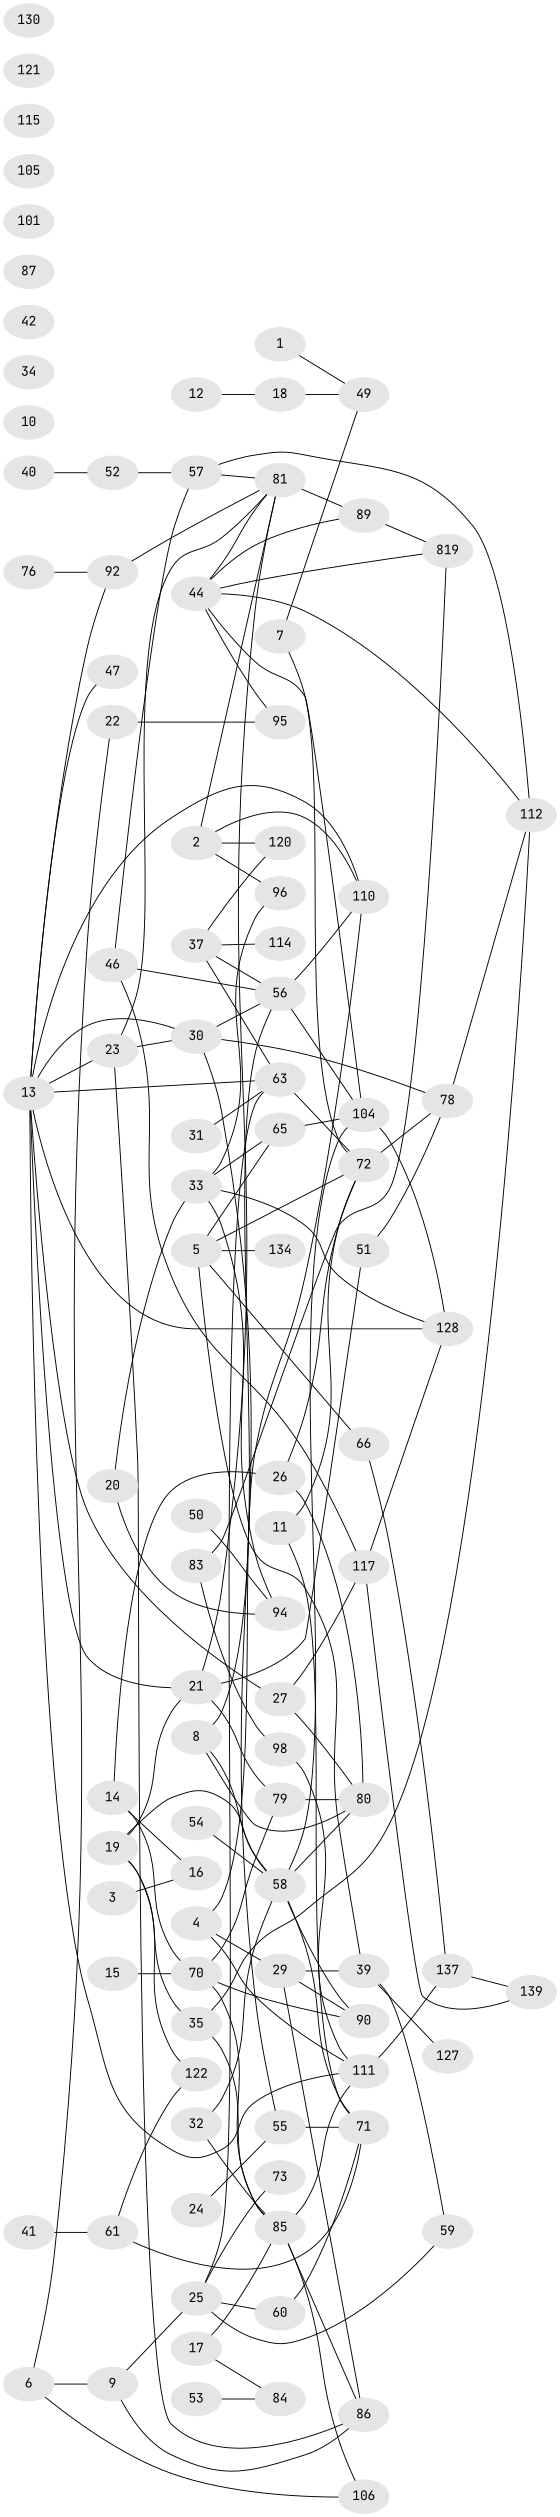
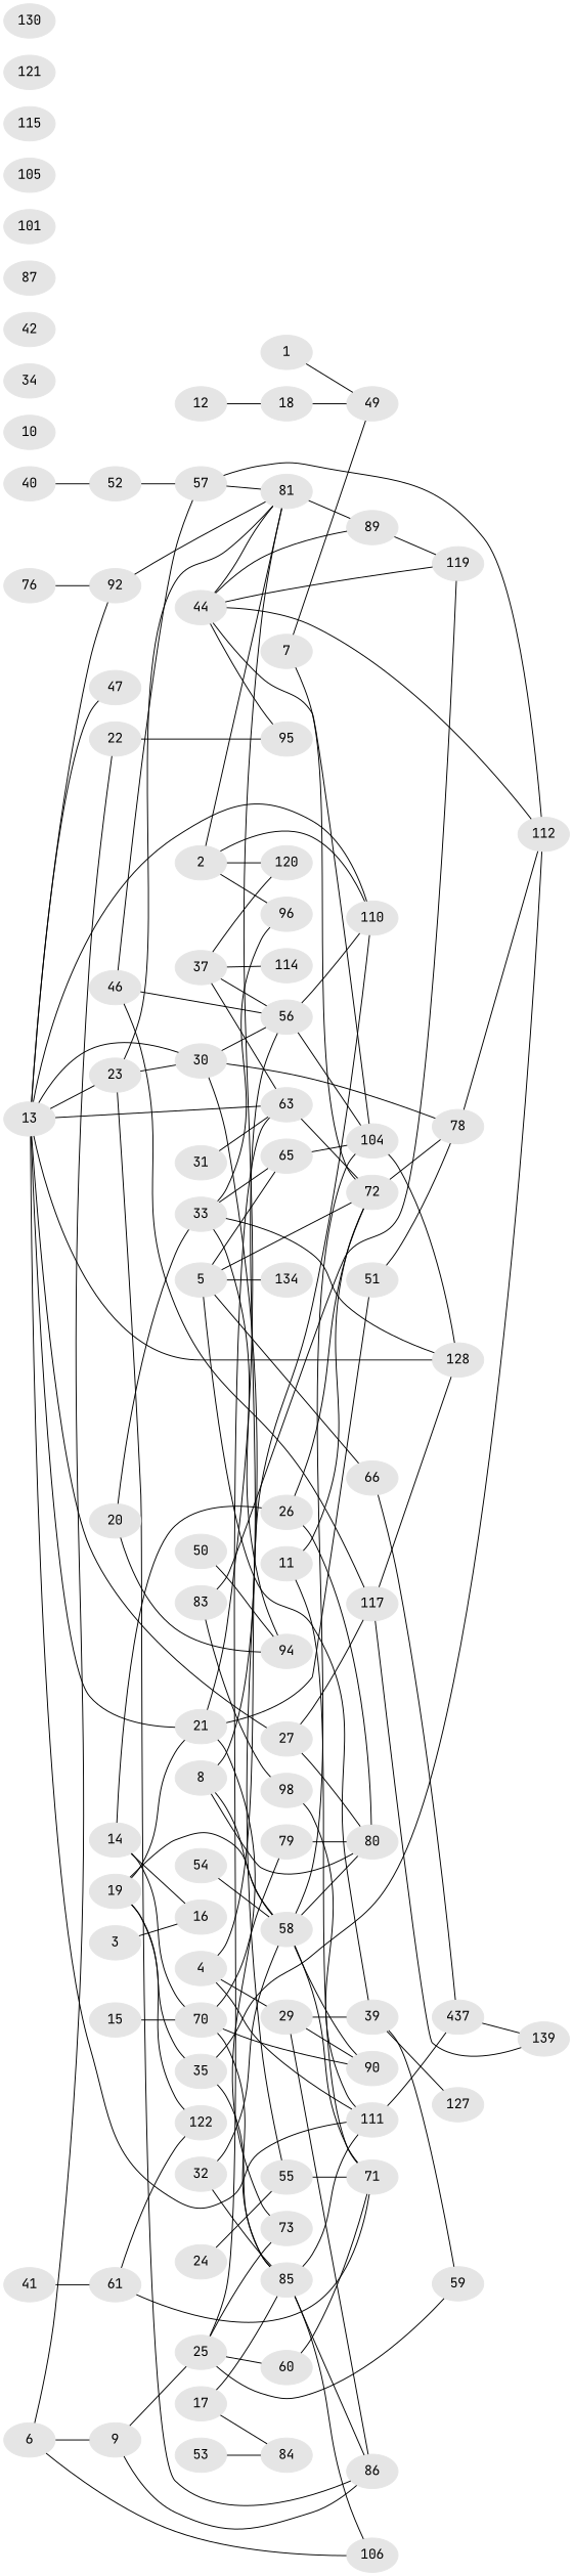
  graph {
    fontname="JetBrains Mono"
    rankdir=LR
    node [color=gray90 fontname="JetBrains Mono" style=filled]
    edge [fontname="JetBrains Mono"]
    49 [super="+109"]
    1
    2 [super="+100"]
    81 [super="+93"]
    96
    110 [super="+135"]
    120
    89
    3 [super="+38"]
    16
    29 [super="+82"]
    39 [super="+118"]
    86
    90
    4
    111
-   137
+   137 [label=437]
    5 [super="+36"]
    65
    66
    72 [super="+126"]
    134
    59
    127
    104 [super="+116"]
    78 [super="+138"]
    6 [super="+99"]
    9 [super="+88"]
    22
    106
    25 [super="+28"]
    95
    7 [super="+75"]
    56 [super="+107"]
    8
    58 [super="+68"]
    80 [super="+124"]
    71 [super="+125"]
    63
    73
    60 [super="+141"]
    10
    11
    12
    18
    13 [super="+43"]
    21 [super="+74"]
    23 [super="+45"]
    27 [super="+140"]
    30 [super="+103"]
    47
    92
    128 [super="+132"]
    51
    117 [super="+131"]
    55
    14 [super="+48"]
    26
    70 [super="+142"]
    85 [super="+108"]
    79
    15
    84 [super="+113"]
    17
    19
    35
    122
    112
    20 [super="+129"]
    33 [super="+77"]
    94
    24 [super="+97"]
    139
    31 [super="+69"]
    32
    34
    37 [super="+123"]
    114
    52 [super="+91"]
    57 [super="+64"]
    40
    61 [super="+67"]
    41
    42
    44 [super="+62"]
-   119 [super="+133" label=819]
+   119 [super="+133"]
    46
    50
    53
    54
    76
    83
    98
    87 [super="+102"]
    101
    105
    115
    121
    130
    1 -- 49
    2 -- 81
    2 -- 96
    2 -- 110
    2 -- 120 [weight=2]
    81 -- 89
    89 -- 119
    3 -- 16
    29 -- 39
    29 -- 86
    29 -- 90
    39 -- 59
    39 -- 127
    4 -- 110
    4 -- 29
    4 -- 111
    111 -- 137
    137 -- 139
    5 -- 39
    5 -- 65
    5 -- 66
    5 -- 72
    5 -- 134
    65 -- 104
    66 -- 137
    72 -- 78
    104 -- 128
    78 -- 112
    6 -- 9
    6 -- 22
    6 -- 106
    9 -- 86
    9 -- 25
    22 -- 95
    25 -- 59
    25 -- 63
    25 -- 73
    25 -- 60
    7 -- 49
    7 -- 72
    56 -- 110
    56 -- 104
    8 -- 56
    8 -- 58
    8 -- 80
    58 -- 90
    58 -- 104
    58 -- 80
    58 -- 71
    63 -- 72
    60 -- 71
    11 -- 72
    11 -- 71
    12 -- 18
    18 -- 49
    13 -- 110
    13 -- 111
    13 -- 63
    13 -- 21
    13 -- 23
    13 -- 27
    13 -- 30
    13 -- 47
    13 -- 92
    13 -- 128 [weight=2]
    21 -- 81 [weight=2]
-   21 -- 79
+   21 -- 73
    21 -- 51
    23 -- 81
    23 -- 86
    23 -- 30
    27 -- 80
    27 -- 117
    30 -- 78
    30 -- 56
    30 -- 55
    92 -- 81
    51 -- 78
    117 -- 128
    117 -- 139
    55 -- 71
    14 -- 16
    14 -- 26
    14 -- 70
    26 -- 72
    26 -- 80
    70 -- 90
    70 -- 85
    70 -- 79
    85 -- 86
    85 -- 111
    85 -- 106
    79 -- 80
    15 -- 70
    17 -- 85
    17 -- 84
    19 -- 58
    19 -- 21
    19 -- 35
    19 -- 122
    35 -- 85
    35 -- 112
    20 -- 33
    20 -- 94
    33 -- 96
    33 -- 65
    33 -- 128
    33 -- 94
    24 -- 55
    31 -- 63
    32 -- 58
    32 -- 85
    37 -- 120
    37 -- 56
    37 -- 63
    37 -- 114
    52 -- 57
    57 -- 81
    57 -- 112
    40 -- 52
    61 -- 71
    61 -- 122
    41 -- 61
    44 -- 81
    44 -- 89
    44 -- 104
    44 -- 95
    44 -- 112
    44 -- 119
    46 -- 56
    46 -- 117
    46 -- 57
    50 -- 94
    53 -- 84
    54 -- 58
    76 -- 92
    83 -- 119
    83 -- 98
    98 -- 111
  }
